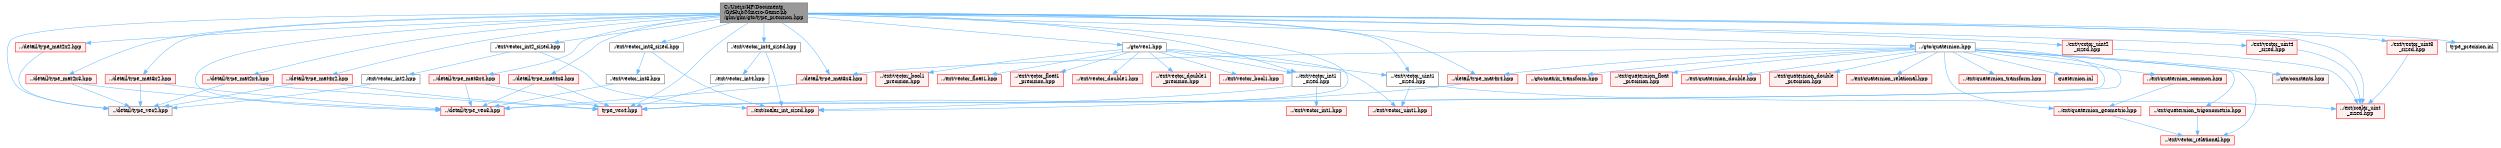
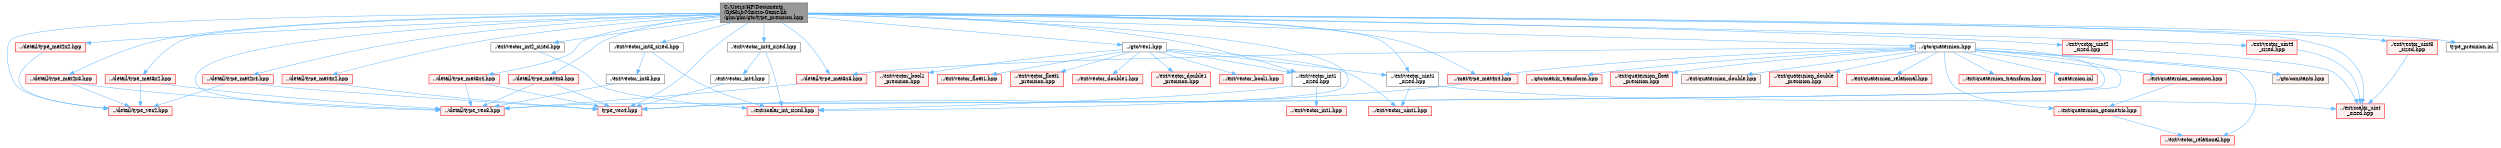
  digraph {
    fontname="DejaVu Serif"
    node [color=red fillcolor="#FFF0F0" fontname="DejaVu Serif" fontsize=10 shape=box style=filled]
    edge [color=steelblue1 fontname="DejaVu Serif" fontsize=10 labelfontname=Helvetica labelfontsize=10 style=solid]
    n1 [color=gray40 fillcolor=grey60 fontcolor=black height=0.2 label="C:/Users/HP/Documents\l/GitHub/Minero-Game/lib\l/glm/glm/gtc/type_precision.hpp" width=0.4]
    n2 [color=grey40 fillcolor=white height=0.2 label="../gtc/quaternion.hpp" width=0.4]
    n3 [height=0.2 label="../detail/type_mat3x3.hpp" width=0.4]
    n4 [height=0.2 label="../detail/type_vec3.hpp" width=0.4]
-   n5 [height=0.2 label="../detail/type_mat4x4.hpp" width=0.4]
+   n5 [height=0.2 label="../mat/type_mat4x4.hpp" width=0.4]
    n6 [height=0.2 label="type_vec4.hpp" width=0.4]
    n7 [color=grey40 fillcolor=white height=0.2 label="../gtc/vec1.hpp" width=0.4]
    n8 [color=grey40 fillcolor=white height=0.2 label="../ext/vector_int1\l_sized.hpp" width=0.4]
    n9 [height=0.2 label="../ext/scalar_int_sized.hpp" width=0.4]
    n10 [color=grey40 fillcolor=white height=0.2 label="../ext/vector_uint1\l_sized.hpp" width=0.4]
    n11 [height=0.2 label="../ext/scalar_uint\l_sized.hpp" width=0.4]
    n12 [color=grey40 fillcolor=white height=0.2 label="./ext/vector_int2_sized.hpp" width=0.4]
-   n13 [color=grey40 height=0.2 label="../detail/type_vec2.hpp" width=0.4]
+   n13 [height=0.2 label="../detail/type_vec2.hpp" width=0.4]
    n14 [color=grey40 fillcolor=white height=0.2 label="./ext/vector_int3_sized.hpp" width=0.4]
    n15 [color=grey40 fillcolor=white height=0.2 label="./ext/vector_int4_sized.hpp" width=0.4]
    n16 [height=0.2 label="./ext/vector_uint2\l_sized.hpp" width=0.4]
    n17 [height=0.2 label="./ext/vector_uint3\l_sized.hpp" width=0.4]
    n18 [height=0.2 label="./ext/vector_uint4\l_sized.hpp" width=0.4]
    n19 [height=0.2 label="../detail/type_mat2x2.hpp" width=0.4]
    n20 [height=0.2 label="../detail/type_mat2x3.hpp" width=0.4]
    n21 [height=0.2 label="../detail/type_mat2x4.hpp" width=0.4]
    n22 [height=0.2 label="../detail/type_mat3x2.hpp" width=0.4]
    n23 [height=0.2 label="../detail/type_mat3x4.hpp" width=0.4]
    n24 [height=0.2 label="../detail/type_mat4x2.hpp" width=0.4]
    n25 [height=0.2 label="../detail/type_mat4x3.hpp" width=0.4]
    n26 [color=grey40 fillcolor=white height=0.2 label="type_precision.inl" width=0.4]
    n27 [color=grey40 height=0.2 label="../gtc/constants.hpp" width=0.4]
    n28 [height=0.2 label="../gtc/matrix_transform.hpp" width=0.4]
    n29 [height=0.2 label="../ext/vector_relational.hpp" width=0.4]
    n30 [height=0.2 label="../ext/quaternion_common.hpp" width=0.4]
    n31 [height=0.2 label="../ext/quaternion_geometric.hpp" width=0.4]
    n32 [height=0.2 label="../ext/quaternion_float\l_precision.hpp" width=0.4]
-   n33 [height=0.2 label="../ext/quaternion_double.hpp" width=0.4]
+   n33 [color=grey40 height=0.2 label="../ext/quaternion_double.hpp" width=0.4]
    n34 [height=0.2 label="../ext/quaternion_double\l_precision.hpp" width=0.4]
    n35 [height=0.2 label="../ext/quaternion_relational.hpp" width=0.4]
-   n36 [height=0.2 label="../ext/quaternion_trigonometric.hpp" width=0.4]
    n37 [height=0.2 label="../ext/quaternion_transform.hpp" width=0.4]
    n38 [height=0.2 label="quaternion.inl" width=0.4]
    n39 [height=0.2 label="../ext/vector_bool1.hpp" width=0.4]
    n40 [height=0.2 label="../ext/vector_bool1\l_precision.hpp" width=0.4]
    n41 [height=0.2 label="../ext/vector_float1.hpp" width=0.4]
    n42 [height=0.2 label="../ext/vector_float1\l_precision.hpp" width=0.4]
    n43 [height=0.2 label="../ext/vector_double1.hpp" width=0.4]
    n44 [height=0.2 label="../ext/vector_double1\l_precision.hpp" width=0.4]
    n45 [height=0.2 label="../ext/vector_uint1.hpp" width=0.4]
    n46 [height=0.2 label="../ext/vector_int1.hpp" width=0.4]
-   n47 [color=grey40 fillcolor=white height=0.2 label="./ext/vector_int2.hpp" width=0.4]
    n48 [color=grey40 fillcolor=white height=0.2 label="./ext/vector_int3.hpp" width=0.4]
    n49 [color=grey40 fillcolor=white height=0.2 label="./ext/vector_int4.hpp" width=0.4]
    n1 -> n2
    n1 -> n3
    n1 -> n4
    n1 -> n5
    n1 -> n6
    n1 -> n7
    n1 -> n8
    n1 -> n9
    n1 -> n10
    n1 -> n11
    n1 -> n12
    n1 -> n13
    n1 -> n14
    n1 -> n15
    n1 -> n16
    n1 -> n17
    n1 -> n18
    n1 -> n19
    n1 -> n20
    n1 -> n21
    n1 -> n22
    n1 -> n23
    n1 -> n24
    n1 -> n25
    n1 -> n26
    n2 -> n3
    n2 -> n4
    n2 -> n5
    n2 -> n6
    n2 -> n27
    n2 -> n28
    n2 -> n29
    n2 -> n30
    n2 -> n31
    n2 -> n32
    n2 -> n33
    n2 -> n34
    n2 -> n35
-   n2 -> n36
    n2 -> n37
    n2 -> n38
    n3 -> n4
    n5 -> n6
    n7 -> n8
    n7 -> n10
    n7 -> n39
    n7 -> n40
    n7 -> n41
    n7 -> n42
    n7 -> n43
    n7 -> n44
    n7 -> n45
    n8 -> n9
    n8 -> n46
    n10 -> n11
    n10 -> n45
    n12 -> n9
-   n12 -> n47
    n14 -> n9
    n14 -> n48
    n15 -> n9
    n15 -> n49
    n16 -> n11
    n17 -> n11
    n18 -> n11
    n19 -> n13
    n20 -> n4
    n20 -> n13
    n21 -> n6
    n21 -> n13
    n22 -> n4
    n22 -> n13
    n23 -> n4
    n23 -> n6
    n24 -> n6
-   n24 -> n13
    n25 -> n4
    n25 -> n6
    n30 -> n31
    n31 -> n29
-   n36 -> n29
-   n47 -> n13
    n48 -> n4
    n49 -> n6
  }
